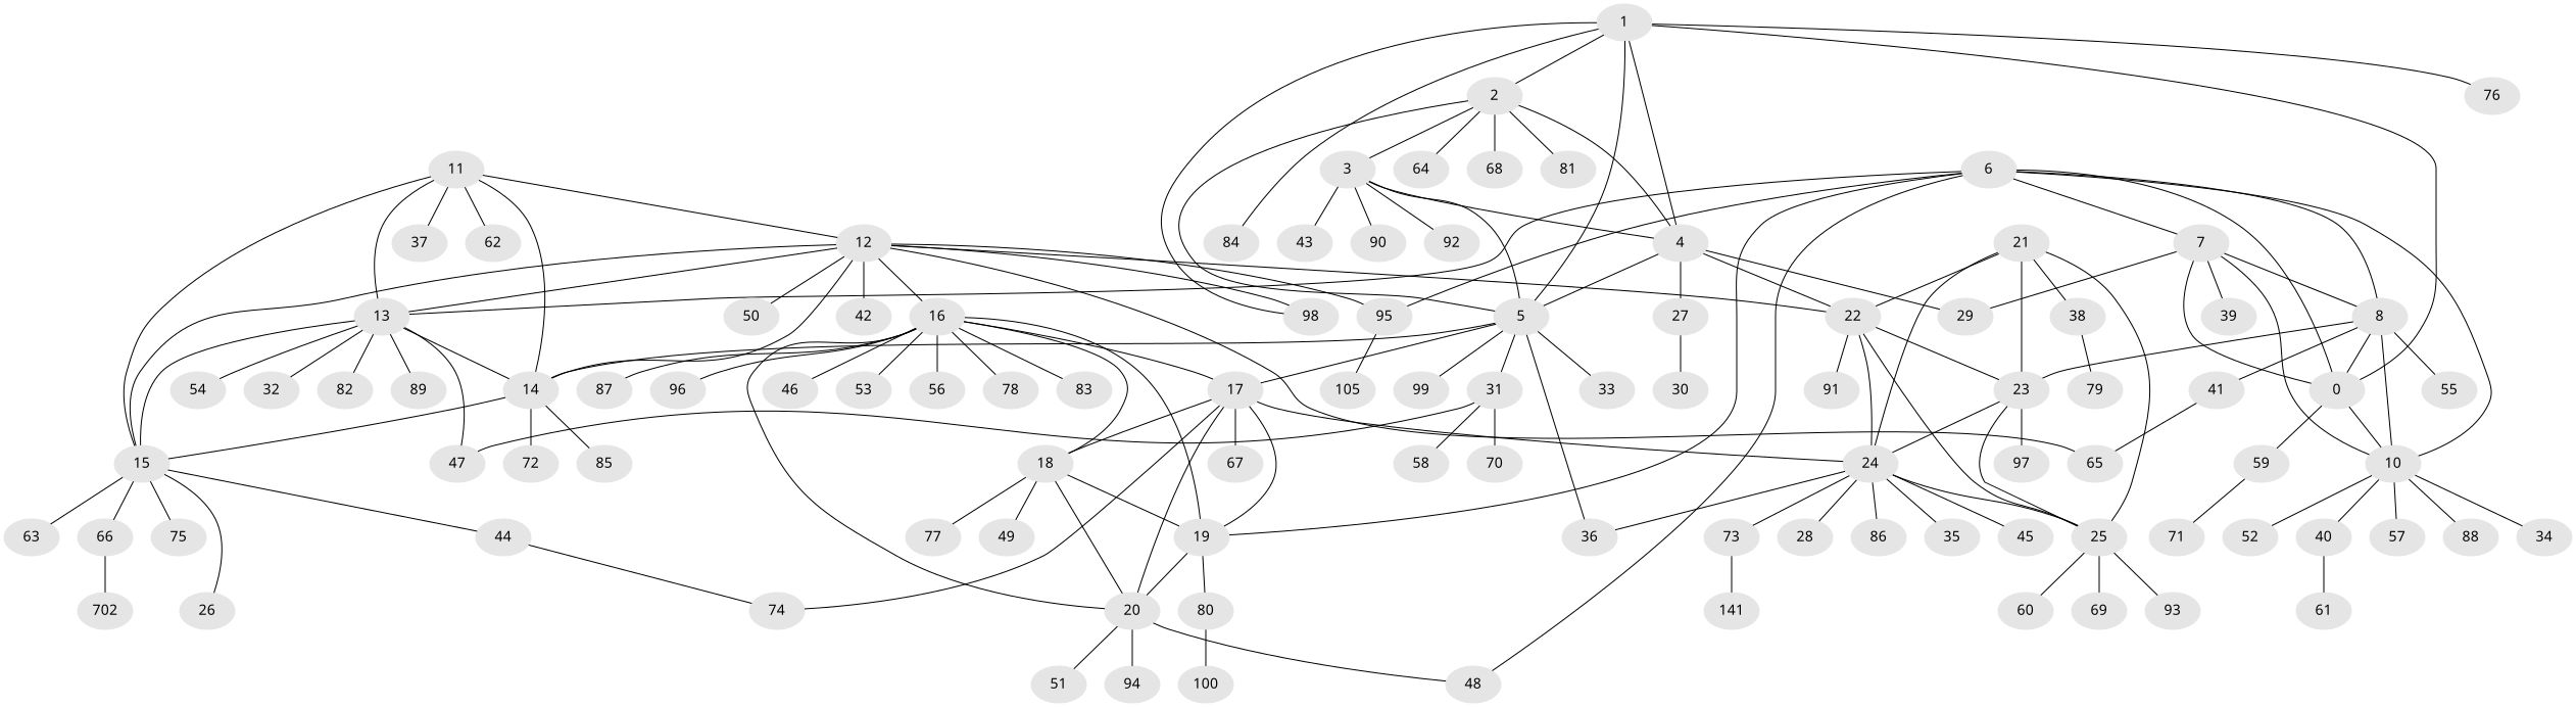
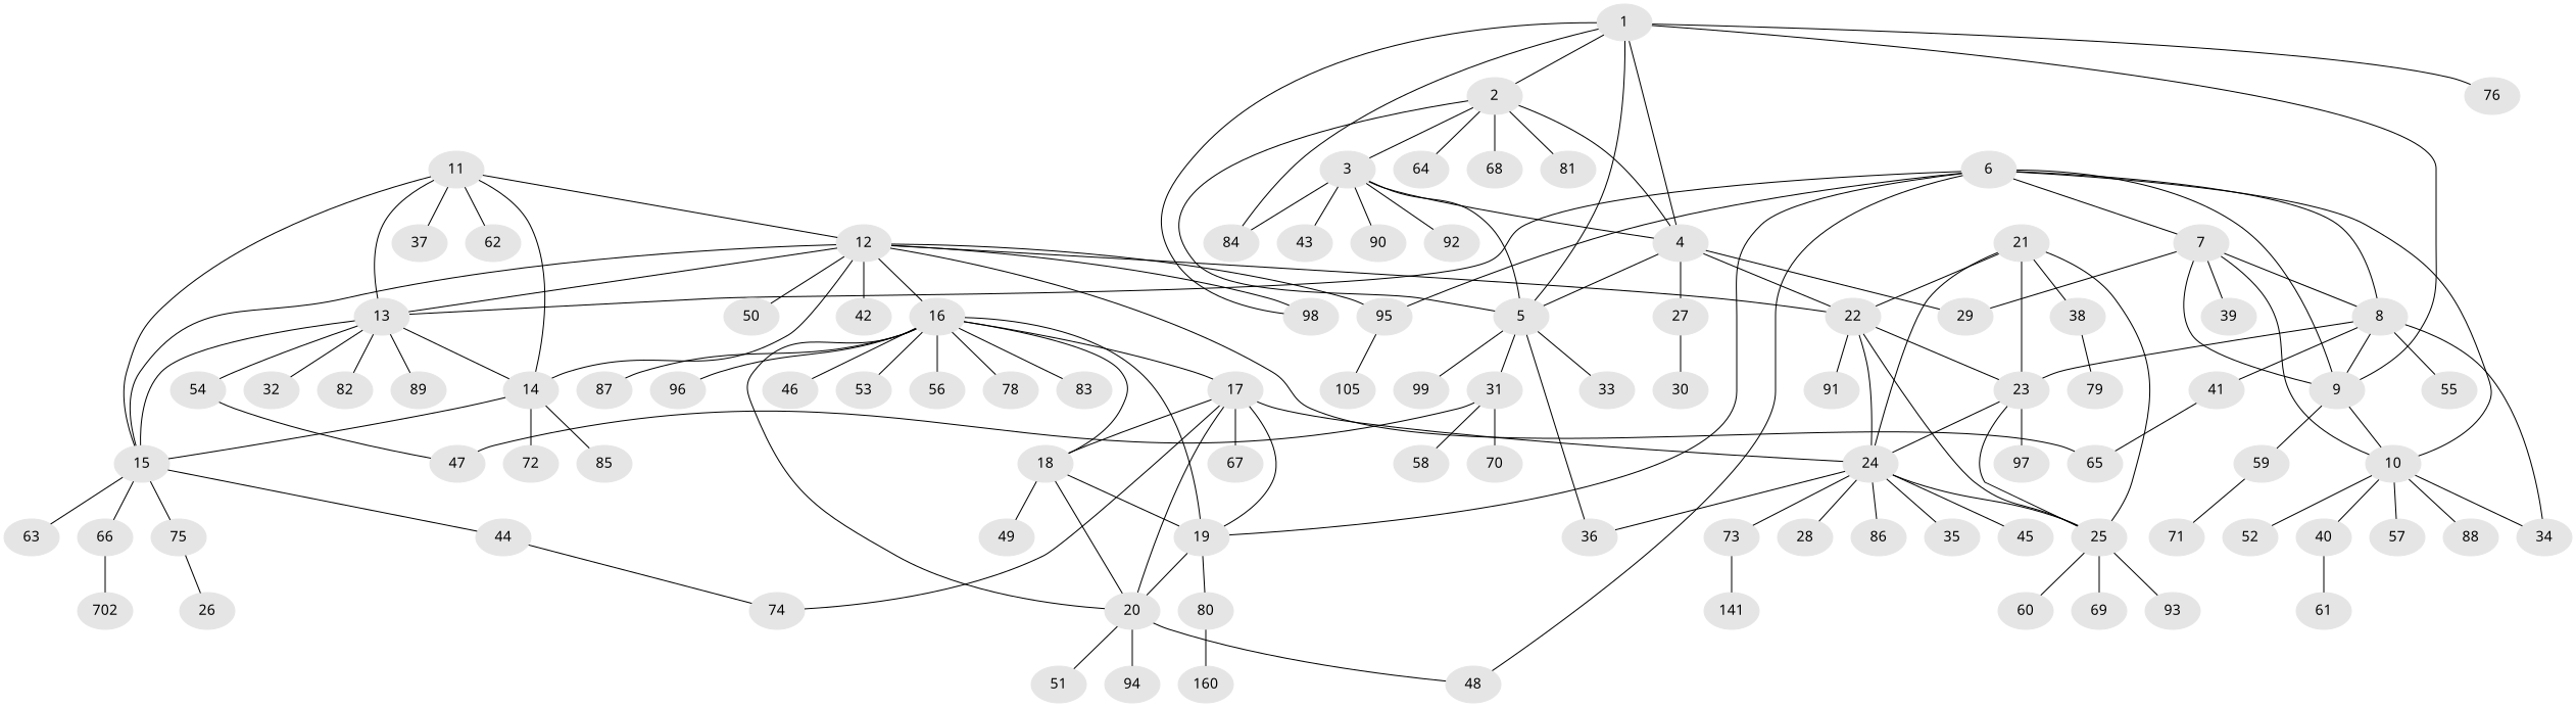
  graph {
    fontname="Noto Sans"
    node [color=gray90 fontname="Noto Sans" style=filled]
    edge [fontname="Noto Sans"]
    1
    2
    4
    5
-   9 [label=0]
+   9
    76
    98
    84
    3
    64
    68
    81
    43
    90
    92
    22
    27
    29
    14
    17
    31
    33
    36
    99
    10
    59
    23
    24
    25
    91
    30
    15
    72
    85
    19
    18
    20
    67
    74
    47
    58
    70
    6
    7
    8
    13
    48
    95
    39
    41
    55
    34
    40
    52
    57
    88
    32
    54
    82
    89
    80
    n62 [label=105]
    97
    65
    71
    61
    11
    12
    37
    62
    16
    42
    50
    26
    44
    63
    66
    75
    46
    53
    56
    78
    83
    87
    96
    n86 [label=702]
    49
-   77
    51
    94
    28
    35
    45
    73
    86
-   100
+   100 [label=160]
    21
    38
    60
    69
    93
    79
    n103 [label=141]
    1 -- 2
    1 -- 4
    1 -- 5
    1 -- 9
    1 -- 76
    1 -- 98
    1 -- 84
    2 -- 4
    2 -- 5
    2 -- 3
    2 -- 64
    2 -- 68
    2 -- 81
    4 -- 5
    4 -- 22
    4 -- 27
    4 -- 29
-   5 -- 14
-   5 -- 17
    5 -- 31
    5 -- 33
    5 -- 36
    5 -- 99
    9 -- 10
    9 -- 59
    3 -- 4
    3 -- 5
+   3 -- 84
    3 -- 43
    3 -- 90
    3 -- 92
    22 -- 23
    22 -- 24
    22 -- 25
    22 -- 91
    27 -- 30
    14 -- 15
    14 -- 72
    14 -- 85
    17 -- 24
    17 -- 19
    17 -- 18
    17 -- 20
    17 -- 67
    17 -- 74
    31 -- 47
    31 -- 58
    31 -- 70
    10 -- 34
    10 -- 40
    10 -- 52
    10 -- 57
    10 -- 88
    59 -- 71
    23 -- 24
    23 -- 25
    23 -- 97
    24 -- 36
    24 -- 25
    24 -- 28
    24 -- 35
    24 -- 45
    24 -- 73
    24 -- 86
    25 -- 60
    25 -- 69
    25 -- 93
-   15 -- 26
+   75 -- 26
    15 -- 44
    15 -- 63
    15 -- 66
    15 -- 75
    19 -- 20
    19 -- 80
    18 -- 19
    18 -- 20
    18 -- 49
-   18 -- 77
    20 -- 48
    20 -- 51
    20 -- 94
    6 -- 9
    6 -- 10
    6 -- 19
    6 -- 7
    6 -- 8
    6 -- 13
    6 -- 48
    6 -- 95
    7 -- 9
    7 -- 29
    7 -- 10
    7 -- 8
    7 -- 39
    8 -- 9
-   8 -- 10
+   8 -- 34
    8 -- 23
    8 -- 41
    8 -- 55
    13 -- 14
    13 -- 15
-   13 -- 47
+   54 -- 47
    13 -- 32
    13 -- 54
    13 -- 82
    13 -- 89
    95 -- n62
    41 -- 65
    40 -- 61
    80 -- 100
    11 -- 14
    11 -- 15
    11 -- 13
    11 -- 12
    11 -- 37
    11 -- 62
    12 -- 98
    12 -- 22
    12 -- 14
    12 -- 15
    12 -- 13
    12 -- 95
    12 -- 65
    12 -- 16
    12 -- 42
    12 -- 50
    16 -- 17
    16 -- 19
    16 -- 18
    16 -- 20
    16 -- 46
    16 -- 53
    16 -- 56
    16 -- 78
    16 -- 83
    16 -- 87
    16 -- 96
    44 -- 74
    66 -- n86
    73 -- n103
    21 -- 22
    21 -- 23
    21 -- 24
    21 -- 25
    21 -- 38
    38 -- 79
  }
